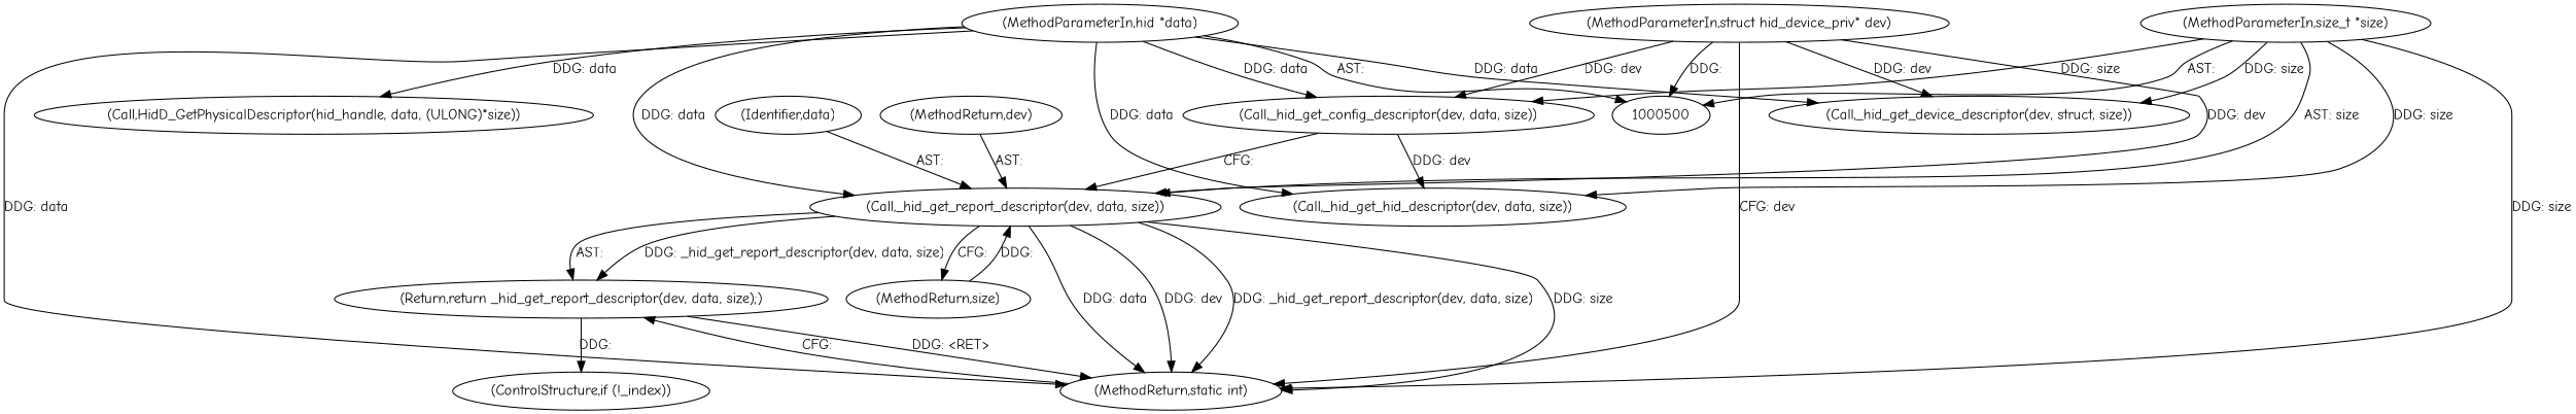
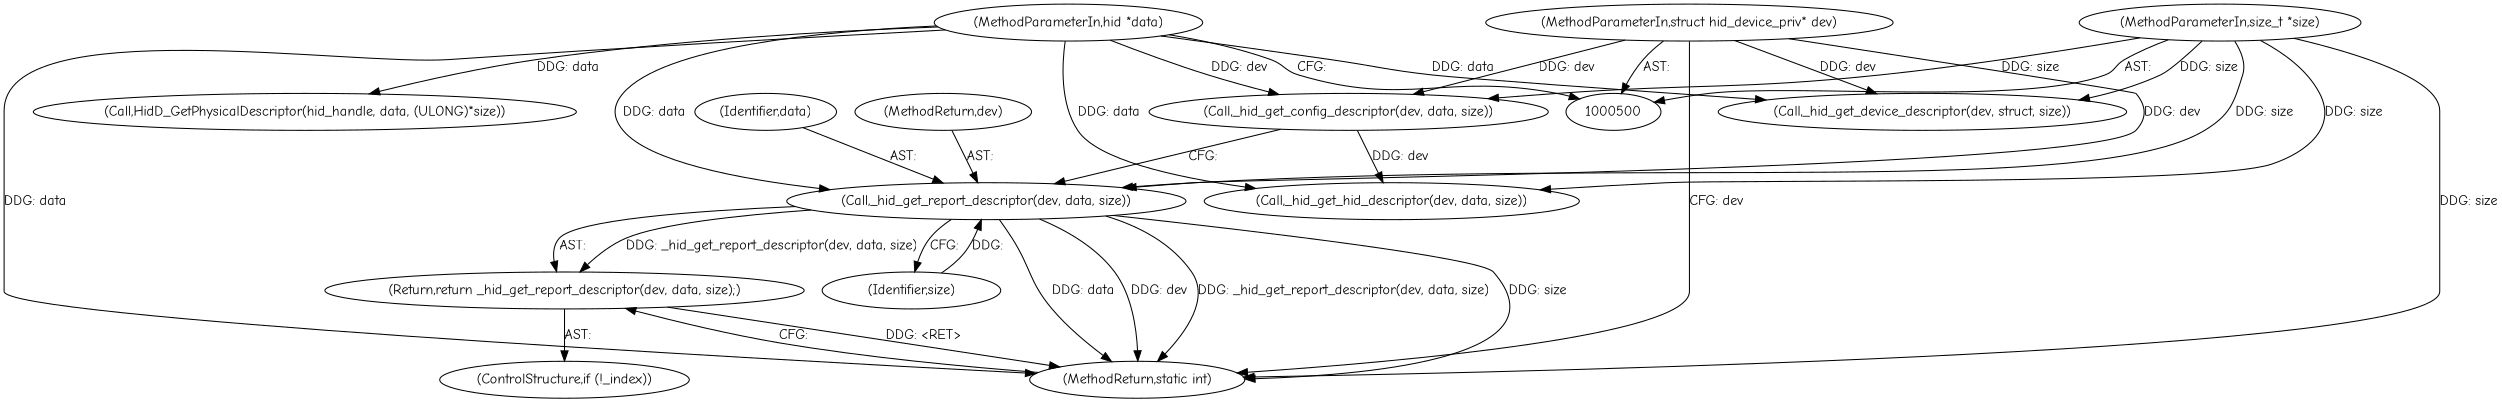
  digraph {
    fontname="Comic Neue"
    node [fontname="Comic Neue"]
    edge [fontname="Comic Neue"]
    n1 [label="(Call,_hid_get_report_descriptor(dev, data, size))"]
    n2 [label="(Return,return _hid_get_report_descriptor(dev, data, size);)"]
    n3 [label="(MethodReturn,static int)"]
-   n4 [label="(MethodReturn,size)"]
+   n4 [label="(Identifier,size)"]
    n5 [label="(ControlStructure,if (!_index))"]
    n6 [label="(MethodParameterIn,struct hid_device_priv* dev)"]
    n7 [label="(Call,_hid_get_config_descriptor(dev, data, size))"]
    n8 [label="(Call,_hid_get_device_descriptor(dev, struct, size))"]
    n9 [label=1000500]
    n10 [label="(Call,_hid_get_hid_descriptor(dev, data, size))"]
    n11 [label="(MethodParameterIn,hid *data)"]
    n12 [label="(Call,HidD_GetPhysicalDescriptor(hid_handle, data, (ULONG)*size))"]
    n13 [label="(MethodParameterIn,size_t *size)"]
    n14 [label="(Identifier,data)"]
    n15 [label="(MethodReturn,dev)"]
    n1 -> n2 [label="AST: "]
    n1 -> n2 [label="DDG: _hid_get_report_descriptor(dev, data, size)"]
    n1 -> n3 [label="DDG: data"]
    n1 -> n3 [label="DDG: dev"]
    n1 -> n3 [label="DDG: _hid_get_report_descriptor(dev, data, size)"]
    n1 -> n3 [label="DDG: size"]
    n1 -> n4 [label="CFG: "]
    n2 -> n3 [label="DDG: <RET>"]
-   n2 -> n5 [label="DDG: "]
+   n2 -> n5 [label="AST: "]
    n3 -> n2 [label="CFG: "]
    n4 -> n1 [label="DDG: "]
    n6 -> n1 [label="DDG: dev"]
    n6 -> n3 [label="CFG: dev"]
    n6 -> n7 [label="DDG: dev"]
    n6 -> n8 [label="DDG: dev"]
-   n6 -> n9 [label="DDG: "]
+   n6 -> n9 [label="AST: "]
    n7 -> n1 [label="CFG: "]
    n7 -> n10 [label="DDG: dev"]
    n11 -> n1 [label="DDG: data"]
    n11 -> n3 [label="DDG: data"]
-   n11 -> n7 [label="DDG: data"]
+   n11 -> n7 [label="DDG: dev"]
    n11 -> n8 [label="DDG: data"]
-   n11 -> n9 [label="AST: "]
+   n11 -> n9 [label="CFG: "]
    n11 -> n10 [label="DDG: data"]
    n11 -> n12 [label="DDG: data"]
-   n13 -> n1 [label="AST: size"]
+   n13 -> n1 [label="DDG: size"]
    n13 -> n3 [label="DDG: size"]
    n13 -> n7 [label="DDG: size"]
    n13 -> n8 [label="DDG: size"]
    n13 -> n9 [label="AST: "]
    n13 -> n10 [label="DDG: size"]
    n14 -> n1 [label="AST: "]
    n15 -> n1 [label="AST: "]
  }
